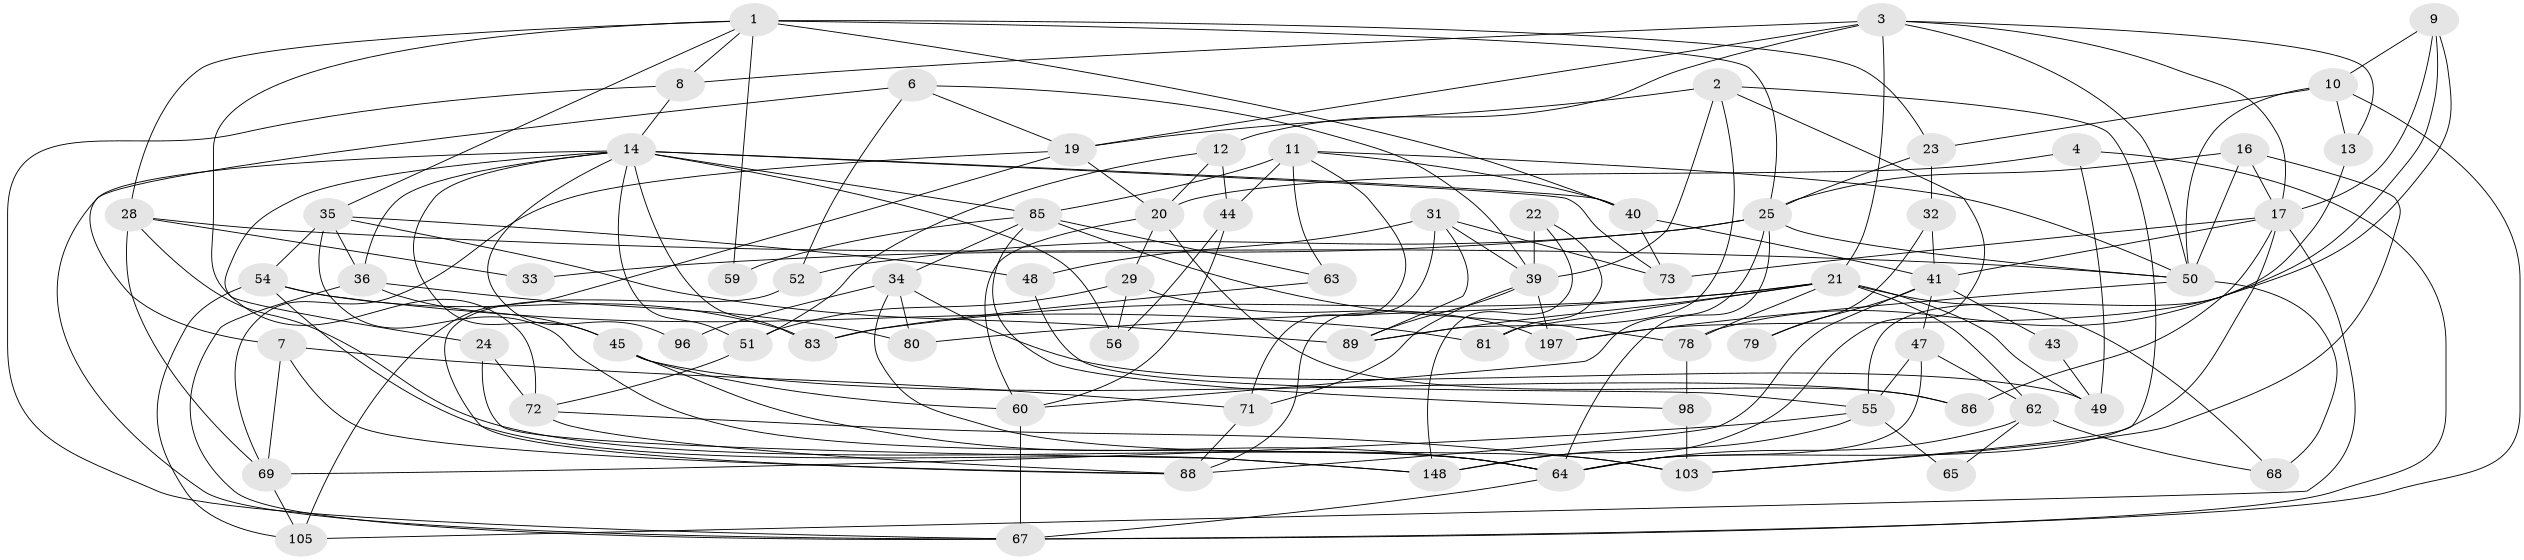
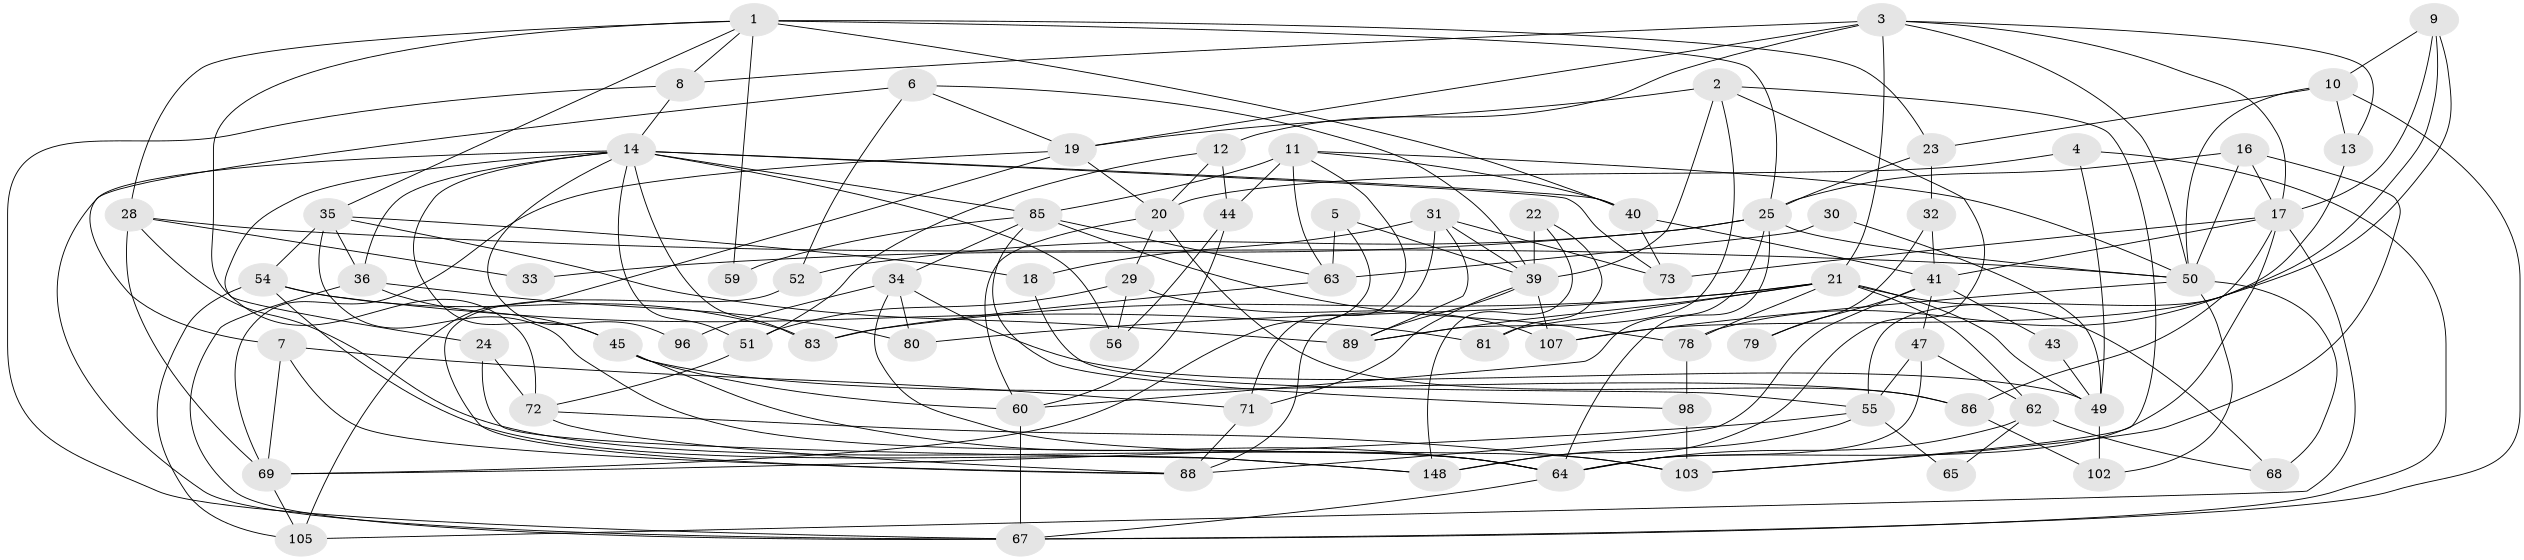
  graph {
    node [color=gray90 style=filled]
    1 [super="+27"]
    8
    23 [super="+74"]
    25 [super="+66"]
    28
    35 [super="+38"]
    40
    59
    72 [super="+77"]
    67 [super="+93"]
    14 [super="+42"]
    32
    50 [super="+75"]
    52 [super="+78"]
    64 [super="+85"]
    60 [super="+87"]
    33
    69 [super="+88"]
    89
    36
-   48
+   48 [label=18]
    54 [super="+61"]
    73
    41 [super="+91"]
    103
    n26 [label=88 super="+101"]
    2 [super="+57"]
    19 [super="+46"]
    39 [super="+99"]
    n30 [label=148]
    20 [super="+100"]
    105
    71
-   107 [label=197]
+   107
    3
    12
    13
    17 [super="+76"]
    21 [super="+58"]
    44 [super="+94"]
    51
    55 [super="+90"]
    86 [super="+95"]
    49 [super="+104"]
    n45 [label=78]
    83
    62
    68
    80
    81
+   102
    29
    4
+   5
    63 [super="+92"]
    6 [super="+97"]
    7
    n58 [label=85 super="+37"]
    24 [super="+26"]
    45
    56
    96
    10 [super="+106"]
    9
    98
    11 [super="+18"]
    34 [super="+53"]
    65
    16
    79
    43
    47
    22
+   30 [super="+84"]
    31
    1 -- 8
    1 -- 23
    1 -- 25
    1 -- 28
    1 -- 35
    1 -- 40
    1 -- 59
    1 -- 72
    8 -- 67
    8 -- 14
    23 -- 25
    23 -- 32
    25 -- 50
    25 -- 52
    25 -- 64
    25 -- 60
    25 -- 33
    28 -- 50
    28 -- 64
    28 -- 33
    28 -- 69
    35 -- 64
    35 -- 89
    35 -- 36
    35 -- 48
    35 -- 54
    40 -- 73
    40 -- 41
    72 -- 103
    72 -- n26
    14 -- 40
    14 -- 67
    14 -- 36
    14 -- 73
    14 -- 51
    14 -- 83
    14 -- n58
    14 -- 24
    14 -- 45
    14 -- 56
    14 -- 96
    32 -- 41
    32 -- 79
    50 -- 107
    50 -- 68
+   50 -- 102
    52 -- n26
    64 -- 67
    60 -- 67
    69 -- 105
    36 -- 67
    36 -- 80
    36 -- 45
    48 -- 55
    54 -- n30
    54 -- 105
    54 -- 83
    54 -- 81
    41 -- n26
    41 -- 79
    41 -- 43
    41 -- 47
    2 -- 89
    2 -- 103
    2 -- 19
    2 -- 39
    2 -- n30
    19 -- 69
    19 -- 20
    19 -- 105
    39 -- 89
    39 -- 71
    39 -- 107
    20 -- 60
    20 -- 86
    20 -- 29
    71 -- n26
    3 -- 8
    3 -- 50
    3 -- 19
    3 -- 12
    3 -- 13
    3 -- 17
    3 -- 21
    12 -- 20
    12 -- 44
    12 -- 51
    13 -- 55
    17 -- 64
    17 -- 73
    17 -- 41
    17 -- 105
    17 -- 86
    21 -- 89
    21 -- 49
    21 -- n45
    21 -- 83
    21 -- 62
    21 -- 68
    21 -- 80
    21 -- 81
    44 -- 60
    44 -- 56
    51 -- 72
    55 -- 69
    55 -- n30
    55 -- 65
+   86 -- 102
+   49 -- 102
    n45 -- 98
    62 -- 64
    62 -- 68
    62 -- 65
    29 -- 107
    29 -- 51
    29 -- 56
    4 -- 67
    4 -- 20
    4 -- 49
+   5 -- 69
+   5 -- 39
+   5 -- 63
    63 -- 83
    6 -- 52
    6 -- 19
    6 -- 39
    6 -- 7
    7 -- 69 [weight=2]
    7 -- n26
    7 -- 71
    n58 -- 59
    n58 -- n45
    n58 -- 63 [weight=2]
    n58 -- 98
    n58 -- 34
    24 -- 72
    24 -- n30
    45 -- 64
    45 -- 60
    45 -- 86
    10 -- 23
    10 -- 67
    10 -- 50
    10 -- 13
    9 -- 107
    9 -- 17
    9 -- n45
    9 -- 10
    98 -- 103
    11 -- 40
    11 -- 50
    11 -- 71
    11 -- 44
    11 -- 63
    11 -- n58
    34 -- 103
    34 -- 49
    34 -- 80
    34 -- 96
    16 -- 25
    16 -- 50
    16 -- 103
    16 -- 17
    43 -- 49
    47 -- 64
    47 -- 55
    47 -- 62
    22 -- 39
    22 -- n30
    22 -- 81
+   30 -- 49
+   30 -- 63
    31 -- 89
    31 -- 48
    31 -- 73
    31 -- n26
    31 -- 39
  }
